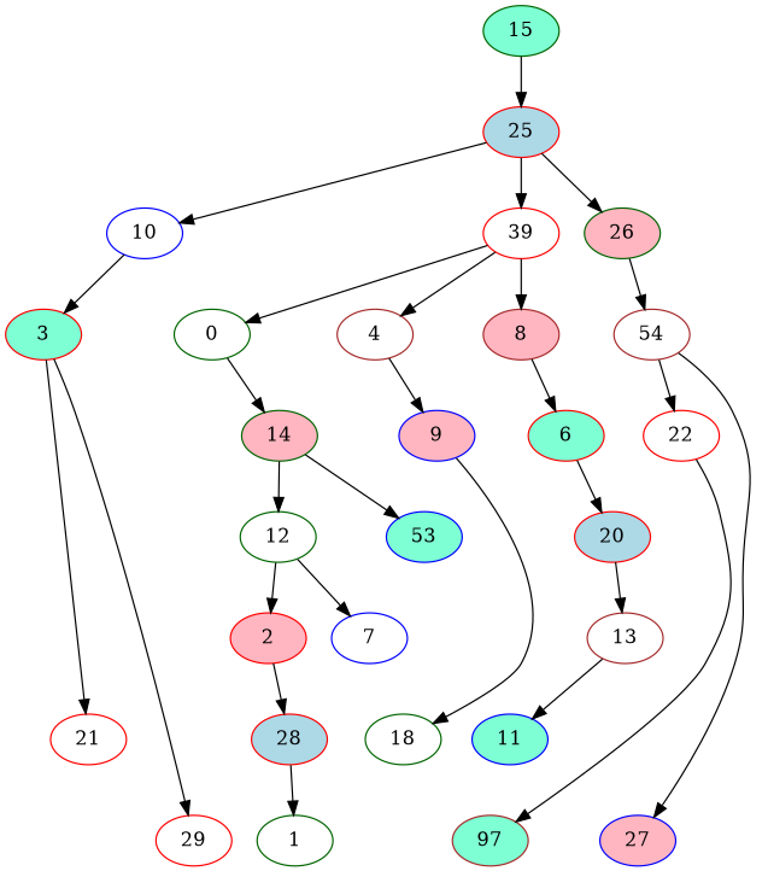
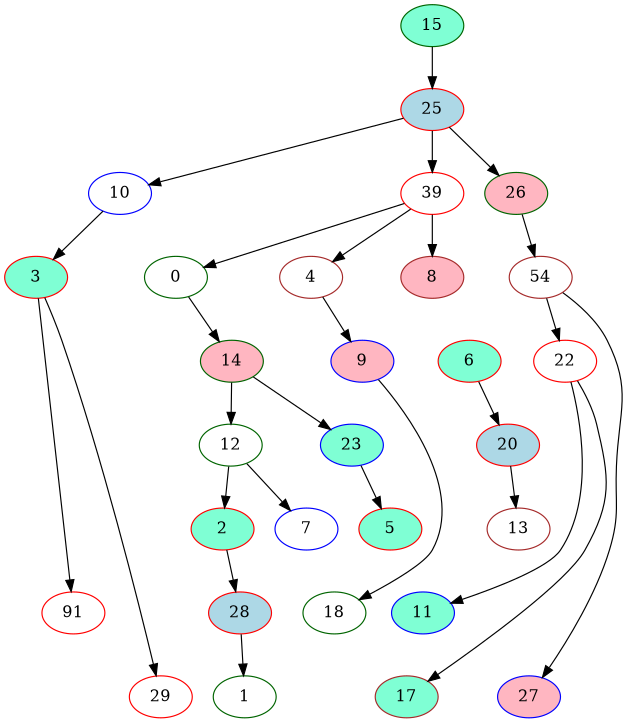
  digraph {
    node [color=red fillcolor=white style=filled]
    edge [weight=0]
    0 [color=darkgreen]
    14 [color=darkgreen fillcolor=lightpink]
    12 [color=darkgreen]
-   23 [color=blue fillcolor=aquamarine label=53]
-   2 [fillcolor=lightpink]
+   23 [color=blue fillcolor=aquamarine]
+   2 [fillcolor=aquamarine]
    7 [color=blue]
+   5 [fillcolor=aquamarine]
    28 [fillcolor=lightblue]
    1 [color=darkgreen]
    3 [fillcolor=aquamarine]
-   21
+   21 [label=91]
    29
    4 [color=brown]
    9 [color=blue fillcolor=lightpink]
    18 [color=darkgreen]
    6 [fillcolor=aquamarine]
    20 [fillcolor=lightblue]
    13 [color=brown]
    11 [color=blue fillcolor=aquamarine]
    8 [color=brown fillcolor=lightpink]
    10 [color=blue]
    15 [color=darkgreen fillcolor=aquamarine]
    25 [fillcolor=lightblue]
    n24 [label=39]
    26 [color=darkgreen fillcolor=lightpink]
    n26 [color=brown label=54]
    22
    27 [color=blue fillcolor=lightpink]
-   17 [color=brown fillcolor=aquamarine label=97]
+   17 [color=brown fillcolor=aquamarine]
    0 -> 14
    14 -> 12
    14 -> 23
    12 -> 2
    12 -> 7
+   23 -> 5
    2 -> 28
    28 -> 1
    3 -> 21
    3 -> 29
    4 -> 9
    9 -> 18
    6 -> 20
    20 -> 13
-   13 -> 11
-   8 -> 6
+   22 -> 11
    10 -> 3
    15 -> 25
    25 -> 10
    25 -> n24 [weight=1]
    25 -> 26
    n24 -> 0
    n24 -> 4
    n24 -> 8 [weight=1]
    26 -> n26
    n26 -> 22
    n26 -> 27
    22 -> 17
  }
